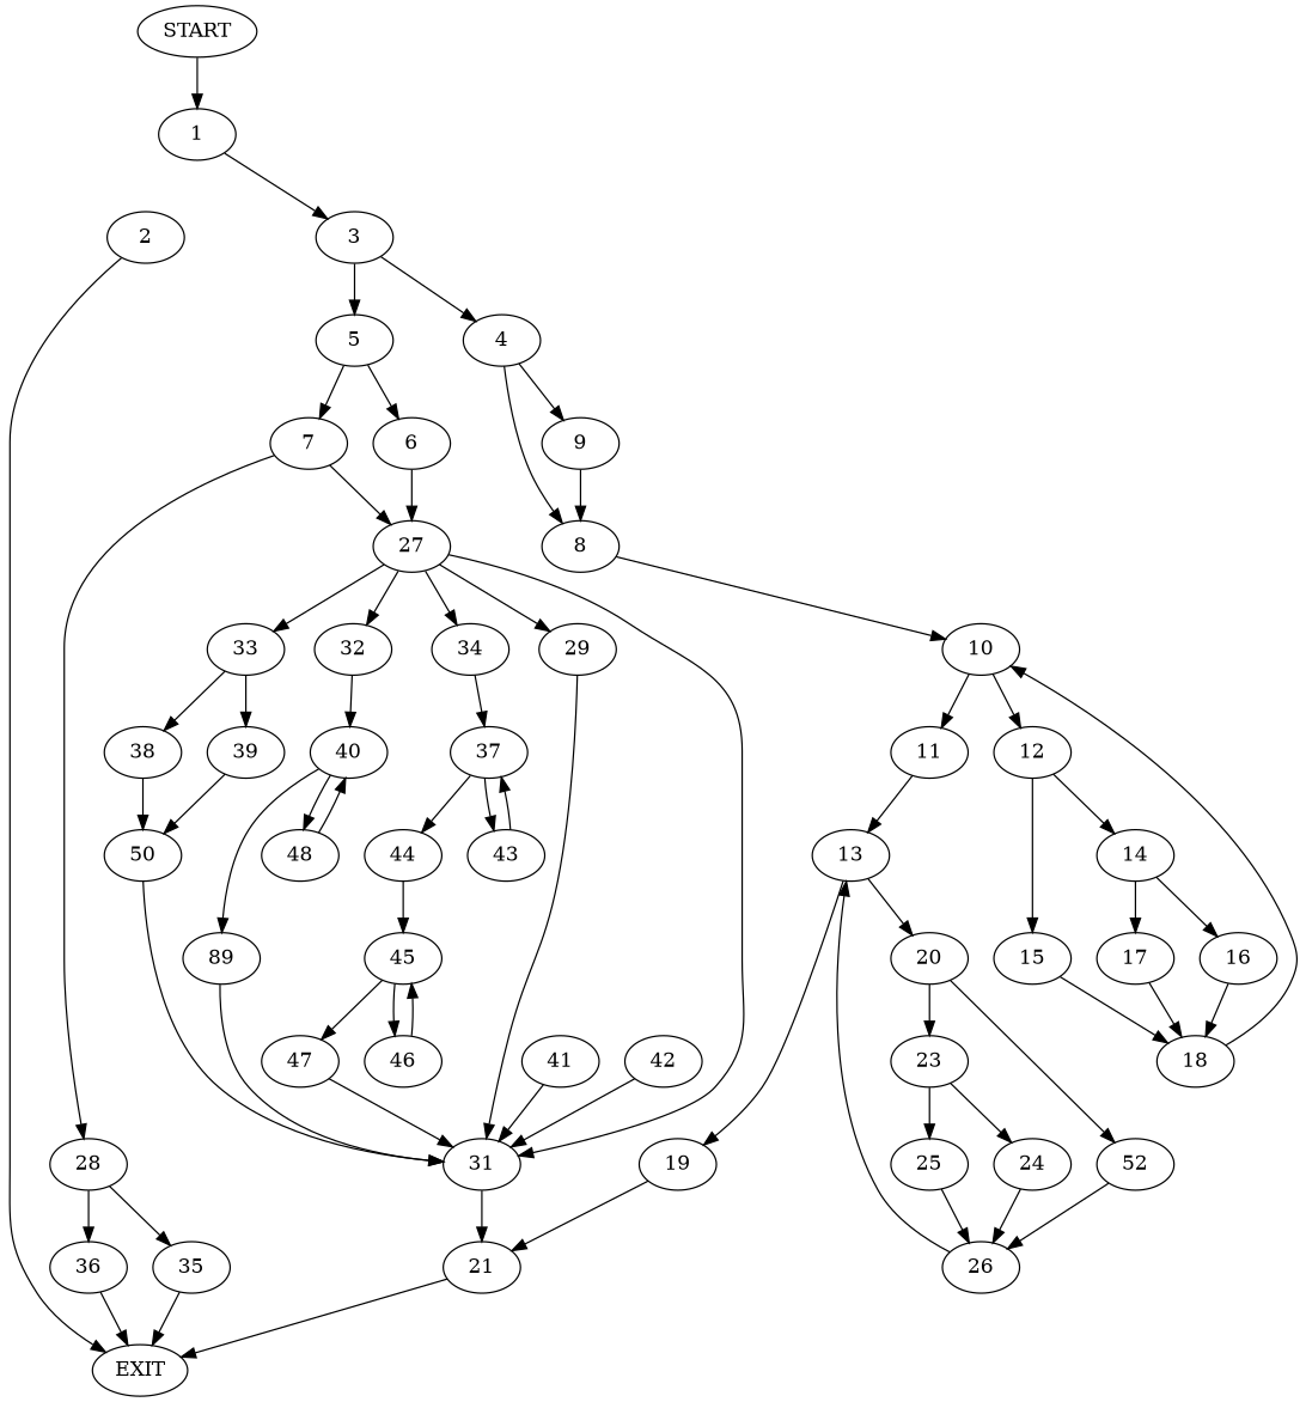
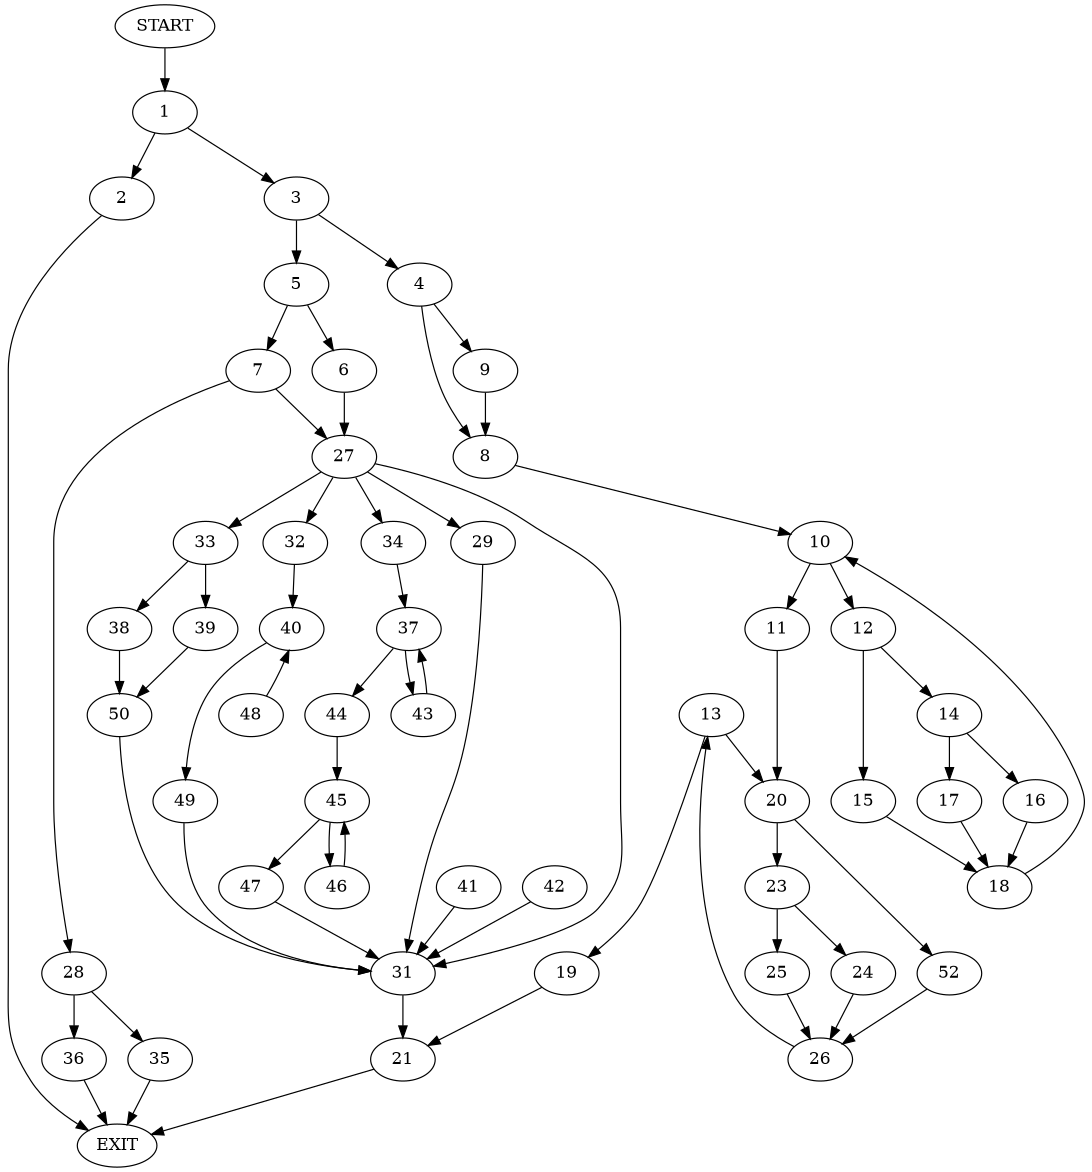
  digraph {
    n1 [label=START]
    1
    2
    3
    n5 [label=EXIT]
    4
    5
    8
    9
    6
    7
    10
    27
    28
    29
    31
    32
    33
    34
    35
    36
    11
    12
    13
    14
    15
    19
    20
    16
    17
    18
    21
    n33 [label=52]
    23
    26
    24
    25
    40
    38
    39
    37
    41
    42
    48
-   49 [label=89]
+   49
    50
    43
    44
    45
    46
    47
    n1 -> 1
+   1 -> 2
    1 -> 3
    2 -> n5
    3 -> 4
    3 -> 5
    4 -> 8
    4 -> 9
    5 -> 6
    5 -> 7
    8 -> 10
    9 -> 8
    6 -> 27
    7 -> 27
    7 -> 28
    10 -> 11
    10 -> 12
    27 -> 29
    27 -> 31
    27 -> 32
    27 -> 33
    27 -> 34
    28 -> 35
    28 -> 36
    29 -> 31
    31 -> 21
    32 -> 40
    33 -> 38
    33 -> 39
    34 -> 37
    35 -> n5
    36 -> n5
-   11 -> 13
+   11 -> 20
    12 -> 14
    12 -> 15
    13 -> 19
    13 -> 20
    14 -> 16
    14 -> 17
    15 -> 18
    19 -> 21
    20 -> n33
    20 -> 23
    16 -> 18
    17 -> 18
    18 -> 10
    21 -> n5
    n33 -> 26
    23 -> 24
    23 -> 25
    26 -> 13
    24 -> 26
    25 -> 26
-   40 -> 48
    40 -> 49
    38 -> 50
    39 -> 50
    37 -> 43
    37 -> 44
    41 -> 31
    42 -> 31
    48 -> 40
    49 -> 31
    50 -> 31
    43 -> 37
    44 -> 45
    45 -> 46
    45 -> 47
    46 -> 45
    47 -> 31
  }
